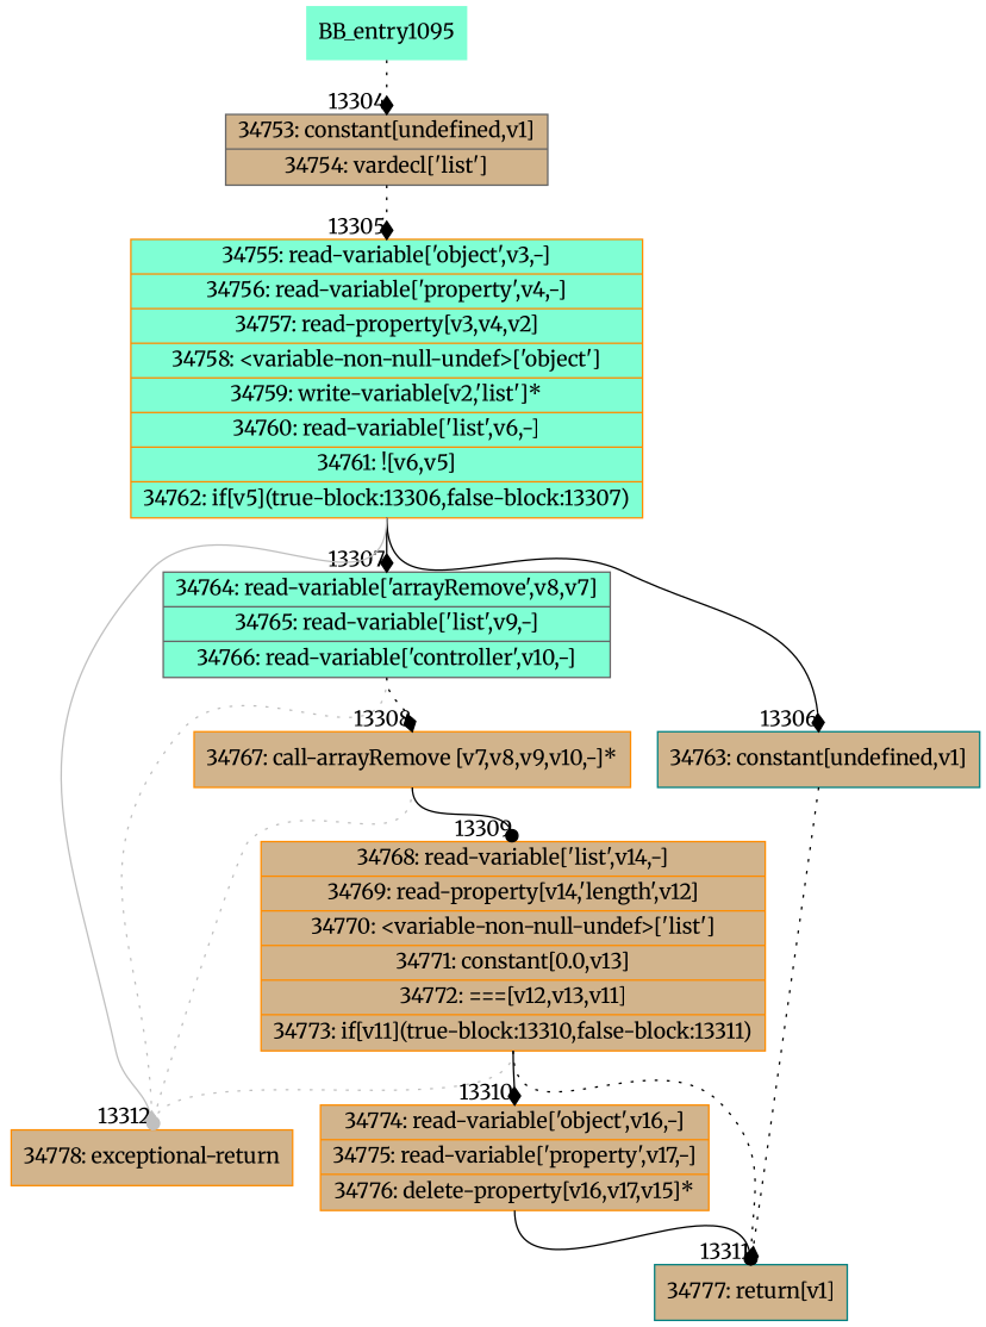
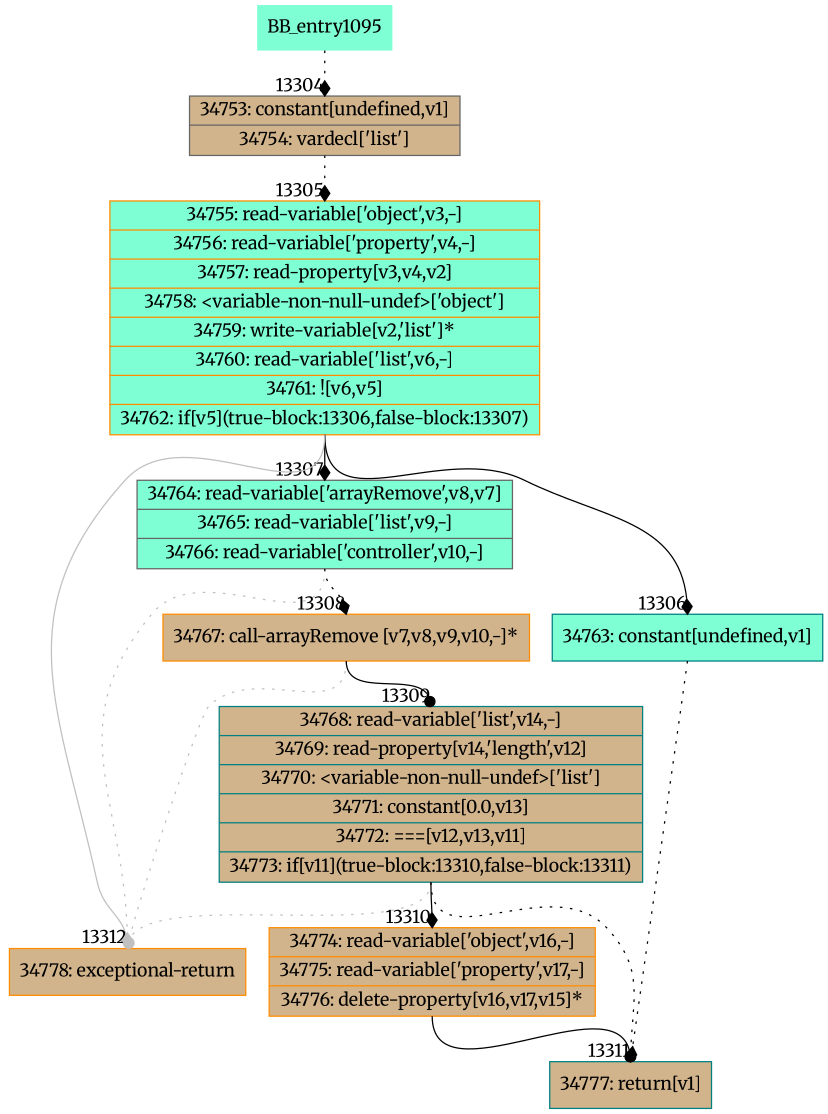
  digraph {
    fontname=Merriweather
    rankdir=TD
    node [color=darkorange fillcolor=tan fontname=Merriweather shape=record style=filled]
    edge [arrowhead=diamond fontname=Merriweather headport=n style=dotted tailport=s]
    n1 [color=teal fillcolor=aquamarine label=BB_entry1095 shape=none]
    n2 [color=gray40 label="{34753: constant[undefined,v1]|34754: vardecl['list']}"]
    n3 [fillcolor=aquamarine label="{34755: read-variable['object',v3,-]|34756: read-variable['property',v4,-]|34757: read-property[v3,v4,v2]|34758: \<variable-non-null-undef\>['object']|34759: write-variable[v2,'list']*|34760: read-variable['list',v6,-]|34761: ![v6,v5]|34762: if[v5](true-block:13306,false-block:13307)}"]
-   n4 [color=teal label="{34763: constant[undefined,v1]}"]
+   n4 [color=teal fillcolor=aquamarine label="{34763: constant[undefined,v1]}"]
    n5 [color=gray40 fillcolor=aquamarine label="{34764: read-variable['arrayRemove',v8,v7]|34765: read-variable['list',v9,-]|34766: read-variable['controller',v10,-]}"]
    n6 [label="{34778: exceptional-return}"]
    n7 [color=teal label="{34777: return[v1]}"]
    n8 [label="{34767: call-arrayRemove [v7,v8,v9,v10,-]*}"]
-   n9 [label="{34768: read-variable['list',v14,-]|34769: read-property[v14,'length',v12]|34770: \<variable-non-null-undef\>['list']|34771: constant[0.0,v13]|34772: ===[v12,v13,v11]|34773: if[v11](true-block:13310,false-block:13311)}"]
+   n9 [color=teal label="{34768: read-variable['list',v14,-]|34769: read-property[v14,'length',v12]|34770: \<variable-non-null-undef\>['list']|34771: constant[0.0,v13]|34772: ===[v12,v13,v11]|34773: if[v11](true-block:13310,false-block:13311)}"]
    n10 [label="{34774: read-variable['object',v16,-]|34775: read-variable['property',v17,-]|34776: delete-property[v16,v17,v15]*}"]
    n1 -> n2 [headlabel="    13304"]
    n2 -> n3 [headlabel="      13305"]
    n3 -> n4 [headlabel="      13306" style=solid]
    n3 -> n5 [headlabel="      13307" style=solid]
    n3 -> n6 [color=gray headlabel="      13312" style=solid]
    n4 -> n7 [headlabel="      13311"]
    n5 -> n6 [color=gray]
    n5 -> n8 [headlabel="      13308"]
    n8 -> n6 [arrowhead=dot color=gray]
    n8 -> n9 [arrowhead=dot headlabel="      13309" style=solid]
    n9 -> n6 [arrowhead=dot color=gray]
    n9 -> n7 [arrowhead=dot]
    n9 -> n10 [headlabel="      13310" style=solid]
    n10 -> n7 [arrowhead=dot style=solid]
  }
